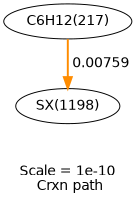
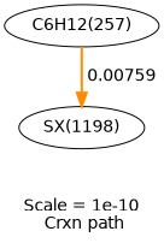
  digraph {
    fontname=Helvetica
    label="Scale = 1e-10\l Crxn path"
    node [fontname=Helvetica]
-   n1 [label="C6H12(217)"]
+   n1 [label="C6H12(257)"]
    n2 [label="SX(1198)"]
    n1 -> n2 [arrowsize=1.16 color=darkorange fontname=Helvetica label=" 0.00759" style=bold]
  }
